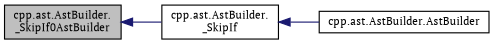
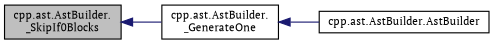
  digraph {
    fontname="PT Serif"
    rankdir=LR
    node [color=black fillcolor=white fontname="PT Serif" fontsize=10 shape=record style=filled]
    edge [color=midnightblue dir=back fontname="PT Serif" fontsize=10 labelfontname=Helvetica labelfontsize=10 style=solid]
-   n1 [fillcolor=grey75 fontcolor=black height=0.2 label="cpp.ast.AstBuilder.\l_SkipIf0AstBuilder" width=0.4]
-   n2 [height=0.2 label="cpp.ast.AstBuilder.\l_SkipIf" width=0.4]
+   n1 [fillcolor=grey75 fontcolor=black height=0.2 label="cpp.ast.AstBuilder.\l_SkipIf0Blocks" width=0.4]
+   n2 [height=0.2 label="cpp.ast.AstBuilder.\l_GenerateOne" width=0.4]
    n3 [height=0.2 label="cpp.ast.AstBuilder.AstBuilder" width=0.4]
    n1 -> n2
    n2 -> n3
  }
